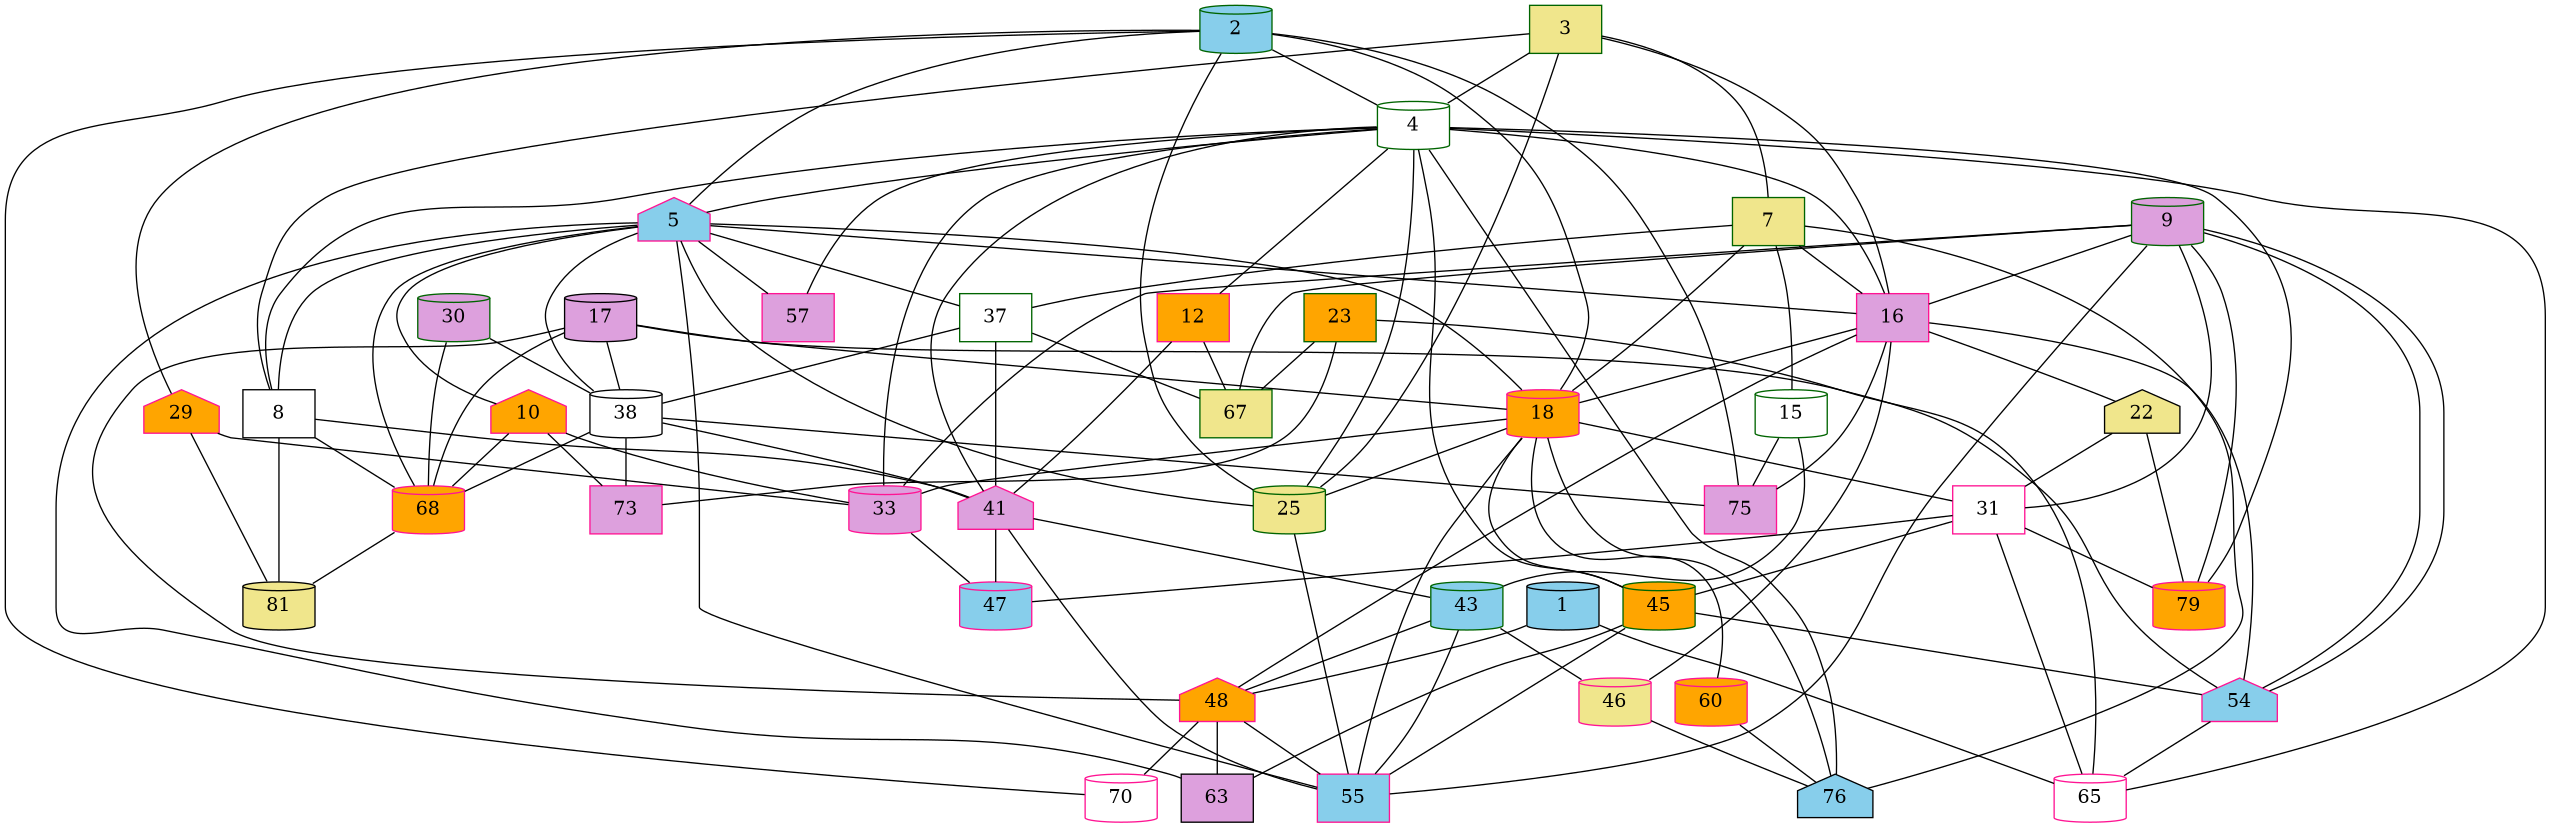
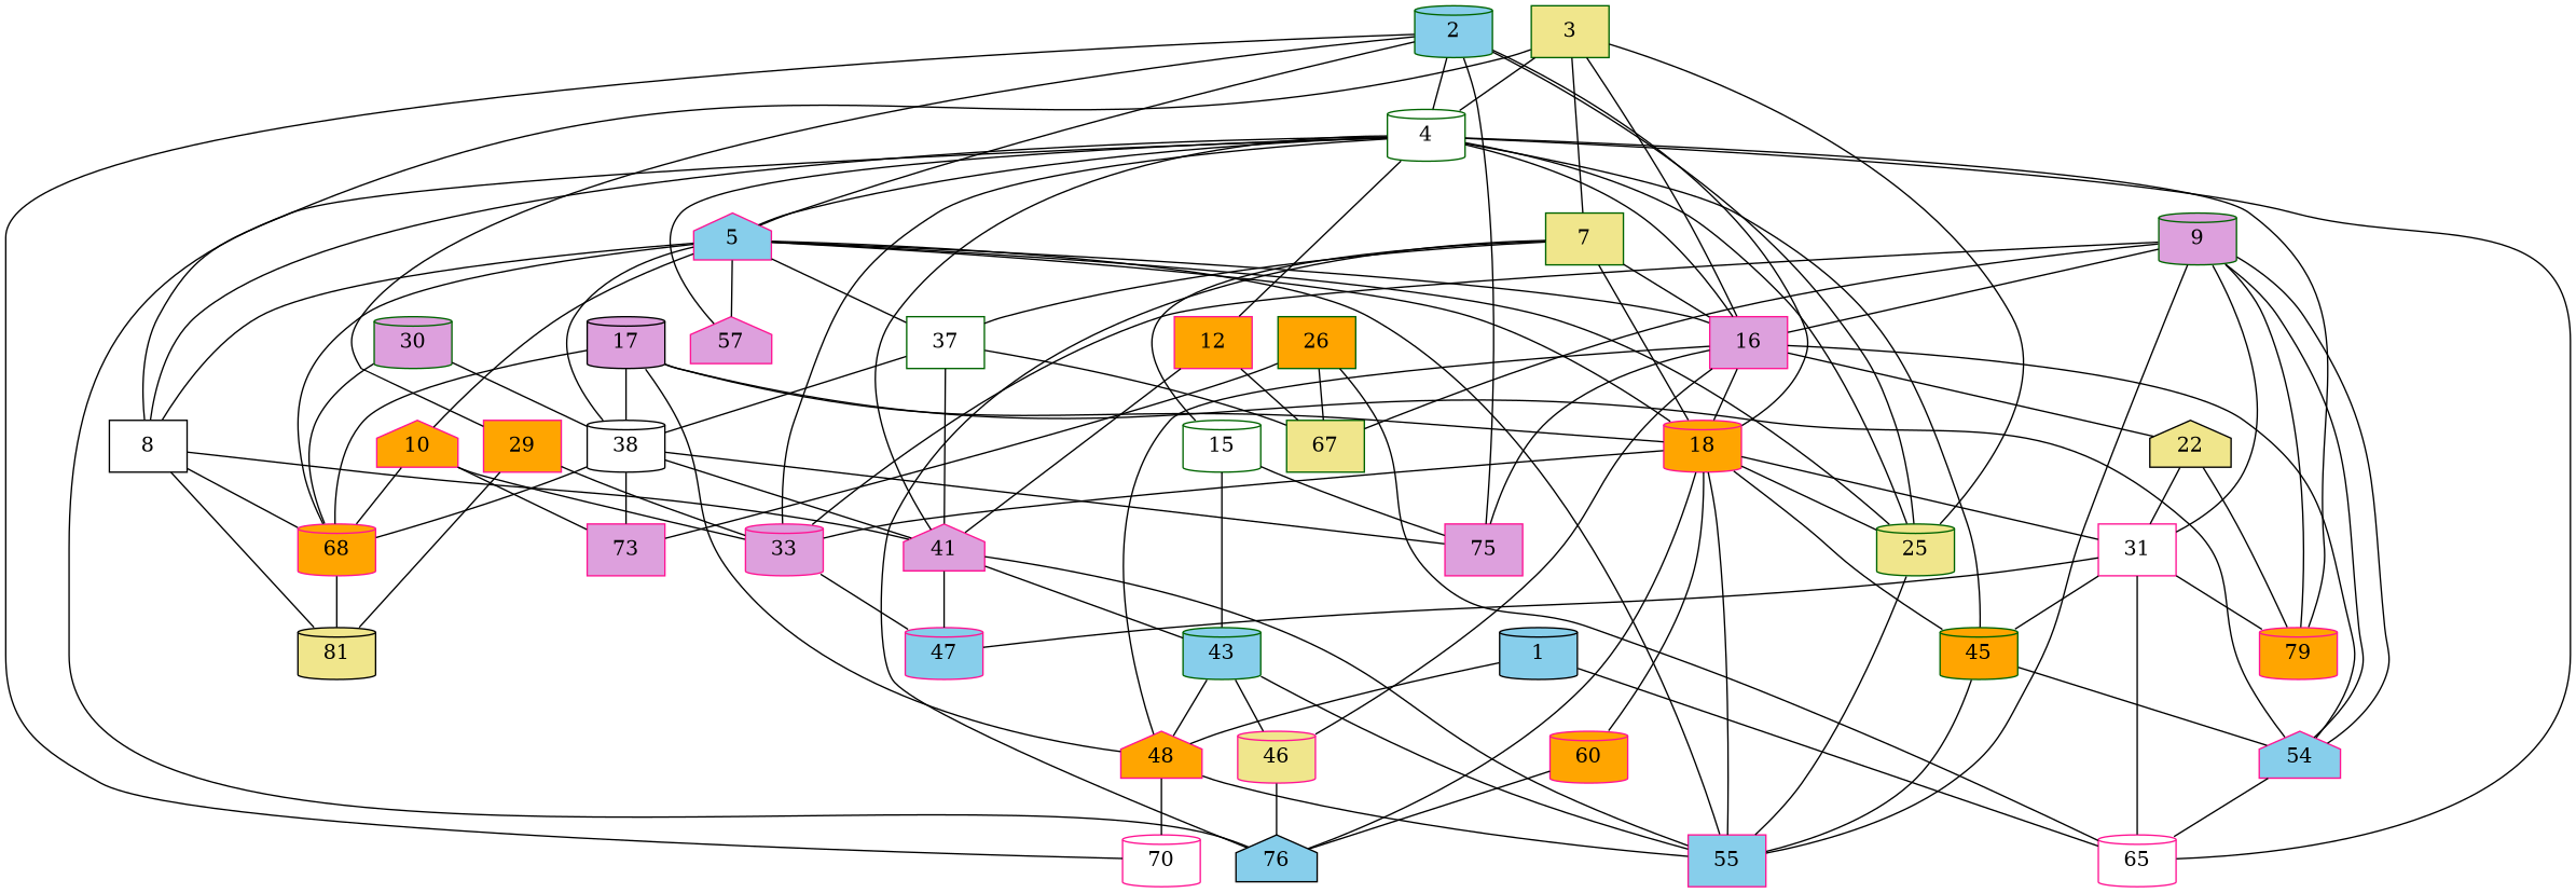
  graph {
    node [color=deeppink fillcolor=orange shape=cylinder style=filled]
    48 [shape=house super="+49+54"]
    70 [fillcolor=white]
    55 [fillcolor=skyblue shape=box super="+62"]
-   63 [color=black fillcolor=plum shape=box super="+77"]
    1 [color=black fillcolor=skyblue]
    65 [fillcolor=white]
    2 [color=darkgreen fillcolor=skyblue super="+40+24"]
    4 [color=darkgreen fillcolor=white super="+6"]
    5 [fillcolor=skyblue shape=house super="+34+56+19"]
    18 [super="+52+27+66+39"]
    25 [color=darkgreen fillcolor=khaki super="+78"]
-   29 [shape=house]
+   29 [shape=box]
    75 [fillcolor=plum shape=box]
    8 [color=black fillcolor=white shape=box super="+11"]
    16 [fillcolor=plum shape=box super="+21+85"]
    12 [shape=box super="+23"]
    33 [fillcolor=plum]
    41 [fillcolor=plum shape=house super="+53"]
    45 [color=darkgreen super="+59"]
-   57 [fillcolor=plum shape=box]
+   57 [fillcolor=plum shape=house]
    76 [color=black fillcolor=skyblue shape=house]
    79
    10 [shape=house super="+13"]
    37 [color=darkgreen fillcolor=white shape=box]
    68 [super="+80"]
    31 [fillcolor=white shape=box super="+58"]
    60
    81 [color=black fillcolor=khaki]
    3 [color=darkgreen fillcolor=khaki shape=box super="+36+51"]
    7 [color=darkgreen fillcolor=khaki shape=box super="+32+50"]
    15 [color=darkgreen fillcolor=white]
    n32 [fillcolor=skyblue label=54 shape=house super="+71"]
    22 [color=black fillcolor=khaki shape=house]
    46 [fillcolor=khaki]
    67 [color=darkgreen fillcolor=khaki shape=box]
    47 [fillcolor=skyblue]
    43 [color=darkgreen fillcolor=skyblue super="+87"]
    73 [fillcolor=plum shape=box]
    38 [color=black fillcolor=white super="+83+72+42"]
    9 [color=darkgreen fillcolor=plum super="+14+28"]
    17 [color=black fillcolor=plum super="+35"]
-   26 [color=darkgreen shape=box label=23]
+   26 [color=darkgreen shape=box]
    30 [color=darkgreen fillcolor=plum]
    48 -- 70 [weight=2]
    48 -- 55
-   48 -- 63 [weight=2]
    1 -- 48
    1 -- 65
    2 -- 70
    2 -- 4
    2 -- 5
    2 -- 18 [weight=2]
    2 -- 25
    2 -- 29
    2 -- 75
    4 -- 65
    4 -- 5
    4 -- 25 [weight=2]
    4 -- 8
    4 -- 16
    4 -- 12
    4 -- 33
    4 -- 41
    4 -- 45
    4 -- 57
    4 -- 76
    4 -- 79
    5 -- 55
-   5 -- 63
    5 -- 18 [weight=2]
    5 -- 25
    5 -- 8
    5 -- 16
    5 -- 57
    5 -- 10
    5 -- 37
    5 -- 68
    18 -- 55
    18 -- 25
    18 -- 33
    18 -- 45
    18 -- 76
    18 -- 31
    18 -- 60
    25 -- 55
    29 -- 33
    29 -- 81
    8 -- 41
    8 -- 68
    8 -- 81
    16 -- 48
    16 -- 18
    16 -- 75
    16 -- n32
    16 -- 22
    16 -- 46
    12 -- 41
    12 -- 67
    33 -- 47
    41 -- 55
    41 -- 47
    41 -- 43
    45 -- 55
-   45 -- 63
    45 -- n32
    10 -- 33
    10 -- 68 [weight=2]
    10 -- 73
    37 -- 41
    37 -- 67
    37 -- 38 [weight=2]
    68 -- 81
    31 -- 65
    31 -- 45
    31 -- 79
    31 -- 47
    60 -- 76
    3 -- 4 [weight=2]
    3 -- 25
    3 -- 8
    3 -- 16
    3 -- 7
    7 -- 18 [weight=2]
    7 -- 16
    7 -- 76
    7 -- 37
    7 -- 15
    15 -- 75
    15 -- 43
    n32 -- 65
    22 -- 79
    22 -- 31
    46 -- 76
    43 -- 48
    43 -- 55
    43 -- 46
    38 -- 5 [weight=2]
    38 -- 75 [weight=2]
    38 -- 41
    38 -- 68
    38 -- 73
    9 -- 55
    9 -- 16
    9 -- 33
    9 -- 79
    9 -- 31
    9 -- n32
    9 -- n32
    9 -- 67
    17 -- 48
    17 -- 18
    17 -- 68
    17 -- n32
    17 -- 38 [weight=2]
    26 -- 65
    26 -- 67
    26 -- 73
    30 -- 68
    30 -- 38
  }
